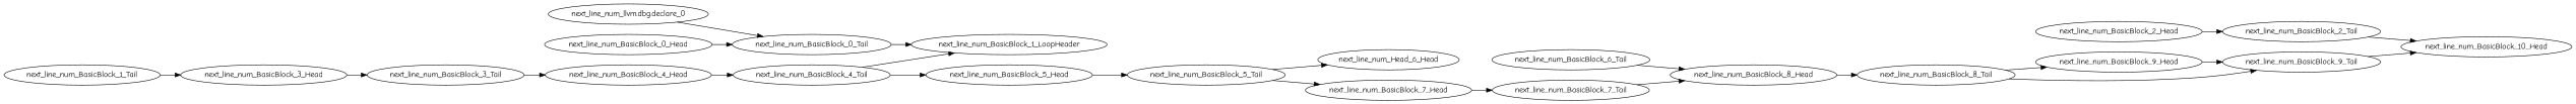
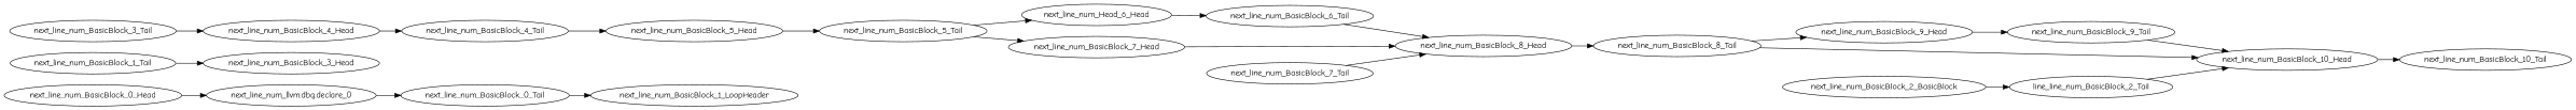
  digraph {
    fontname="Comic Neue"
    rankdir=LR
    node [fontname="Comic Neue"]
    edge [fontname="Comic Neue"]
    "next_line_num_llvm.dbg.declare_0"
    next_line_num_BasicBlock_0_Tail
    next_line_num_BasicBlock_1_LoopHeader
    next_line_num_BasicBlock_3_Head
    next_line_num_BasicBlock_3_Tail
    next_line_num_BasicBlock_4_Head
    next_line_num_BasicBlock_4_Tail
    n8 [label=next_line_num_Head_6_Head]
    next_line_num_BasicBlock_6_Tail
    next_line_num_BasicBlock_8_Head
    next_line_num_BasicBlock_8_Tail
    next_line_num_BasicBlock_7_Head
    next_line_num_BasicBlock_7_Tail
    next_line_num_BasicBlock_9_Head
    next_line_num_BasicBlock_9_Tail
    next_line_num_BasicBlock_10_Head
+   next_line_num_BasicBlock_10_Tail
    next_line_num_BasicBlock_5_Head
    next_line_num_BasicBlock_5_Tail
-   next_line_num_BasicBlock_2_Head
-   next_line_num_BasicBlock_2_Tail
+   next_line_num_BasicBlock_2_Head [label=next_line_num_BasicBlock_2_BasicBlock]
+   next_line_num_BasicBlock_2_Tail [label=line_line_num_BasicBlock_2_Tail]
    next_line_num_BasicBlock_1_Tail
    next_line_num_BasicBlock_0_Head
    "next_line_num_llvm.dbg.declare_0" -> next_line_num_BasicBlock_0_Tail
    next_line_num_BasicBlock_0_Tail -> next_line_num_BasicBlock_1_LoopHeader
-   next_line_num_BasicBlock_3_Head -> next_line_num_BasicBlock_3_Tail
    next_line_num_BasicBlock_3_Tail -> next_line_num_BasicBlock_4_Head
    next_line_num_BasicBlock_4_Head -> next_line_num_BasicBlock_4_Tail
-   next_line_num_BasicBlock_4_Tail -> next_line_num_BasicBlock_1_LoopHeader
    next_line_num_BasicBlock_4_Tail -> next_line_num_BasicBlock_5_Head
+   n8 -> next_line_num_BasicBlock_6_Tail
    next_line_num_BasicBlock_6_Tail -> next_line_num_BasicBlock_8_Head
    next_line_num_BasicBlock_8_Head -> next_line_num_BasicBlock_8_Tail
    next_line_num_BasicBlock_8_Tail -> next_line_num_BasicBlock_9_Head
-   next_line_num_BasicBlock_8_Tail -> next_line_num_BasicBlock_9_Tail
-   next_line_num_BasicBlock_7_Head -> next_line_num_BasicBlock_7_Tail
+   next_line_num_BasicBlock_8_Tail -> next_line_num_BasicBlock_10_Head
+   next_line_num_BasicBlock_7_Head -> next_line_num_BasicBlock_8_Head
    next_line_num_BasicBlock_7_Tail -> next_line_num_BasicBlock_8_Head
    next_line_num_BasicBlock_9_Head -> next_line_num_BasicBlock_9_Tail
    next_line_num_BasicBlock_9_Tail -> next_line_num_BasicBlock_10_Head
+   next_line_num_BasicBlock_10_Head -> next_line_num_BasicBlock_10_Tail
    next_line_num_BasicBlock_5_Head -> next_line_num_BasicBlock_5_Tail
    next_line_num_BasicBlock_5_Tail -> n8
    next_line_num_BasicBlock_5_Tail -> next_line_num_BasicBlock_7_Head
    next_line_num_BasicBlock_2_Head -> next_line_num_BasicBlock_2_Tail
    next_line_num_BasicBlock_2_Tail -> next_line_num_BasicBlock_10_Head
    next_line_num_BasicBlock_1_Tail -> next_line_num_BasicBlock_3_Head
-   next_line_num_BasicBlock_0_Head -> next_line_num_BasicBlock_0_Tail
+   next_line_num_BasicBlock_0_Head -> "next_line_num_llvm.dbg.declare_0"
  }
